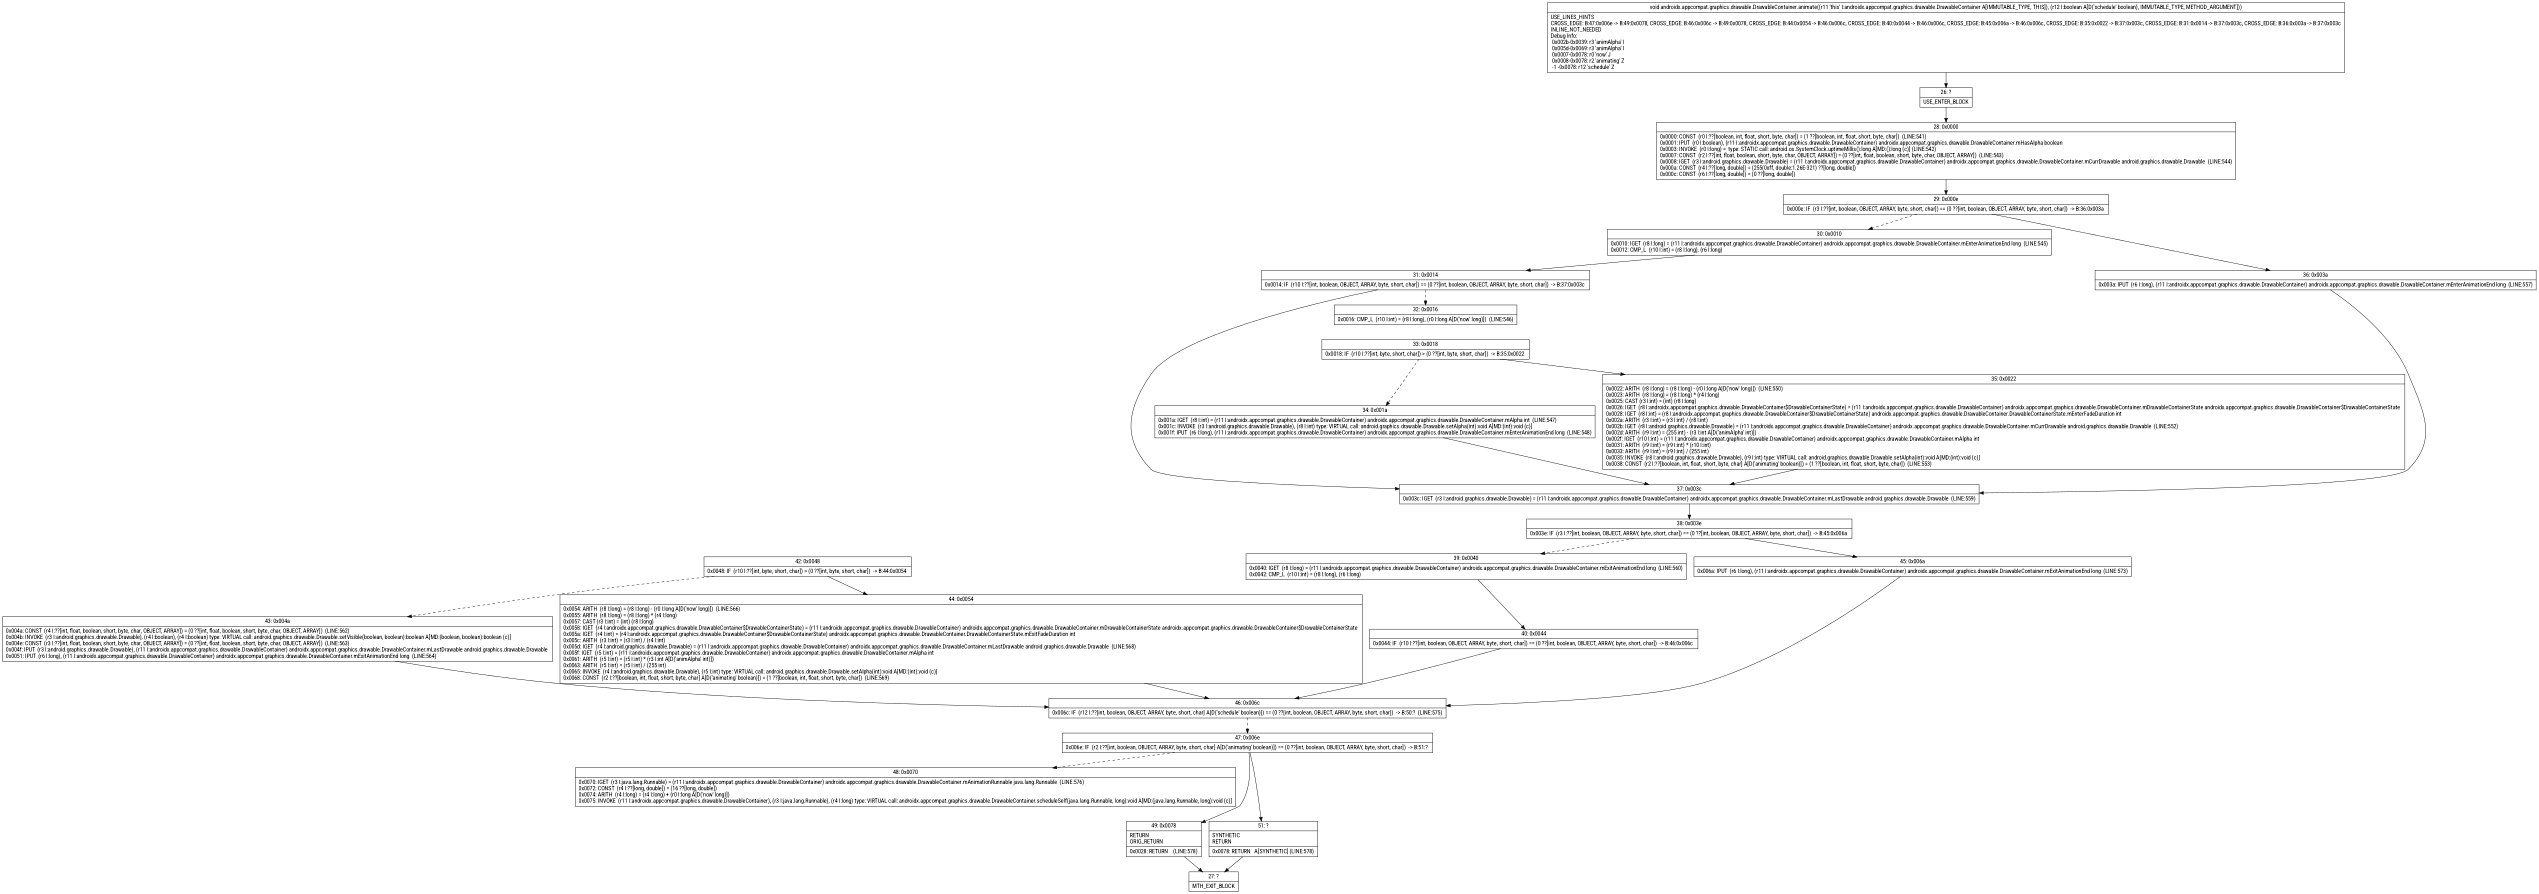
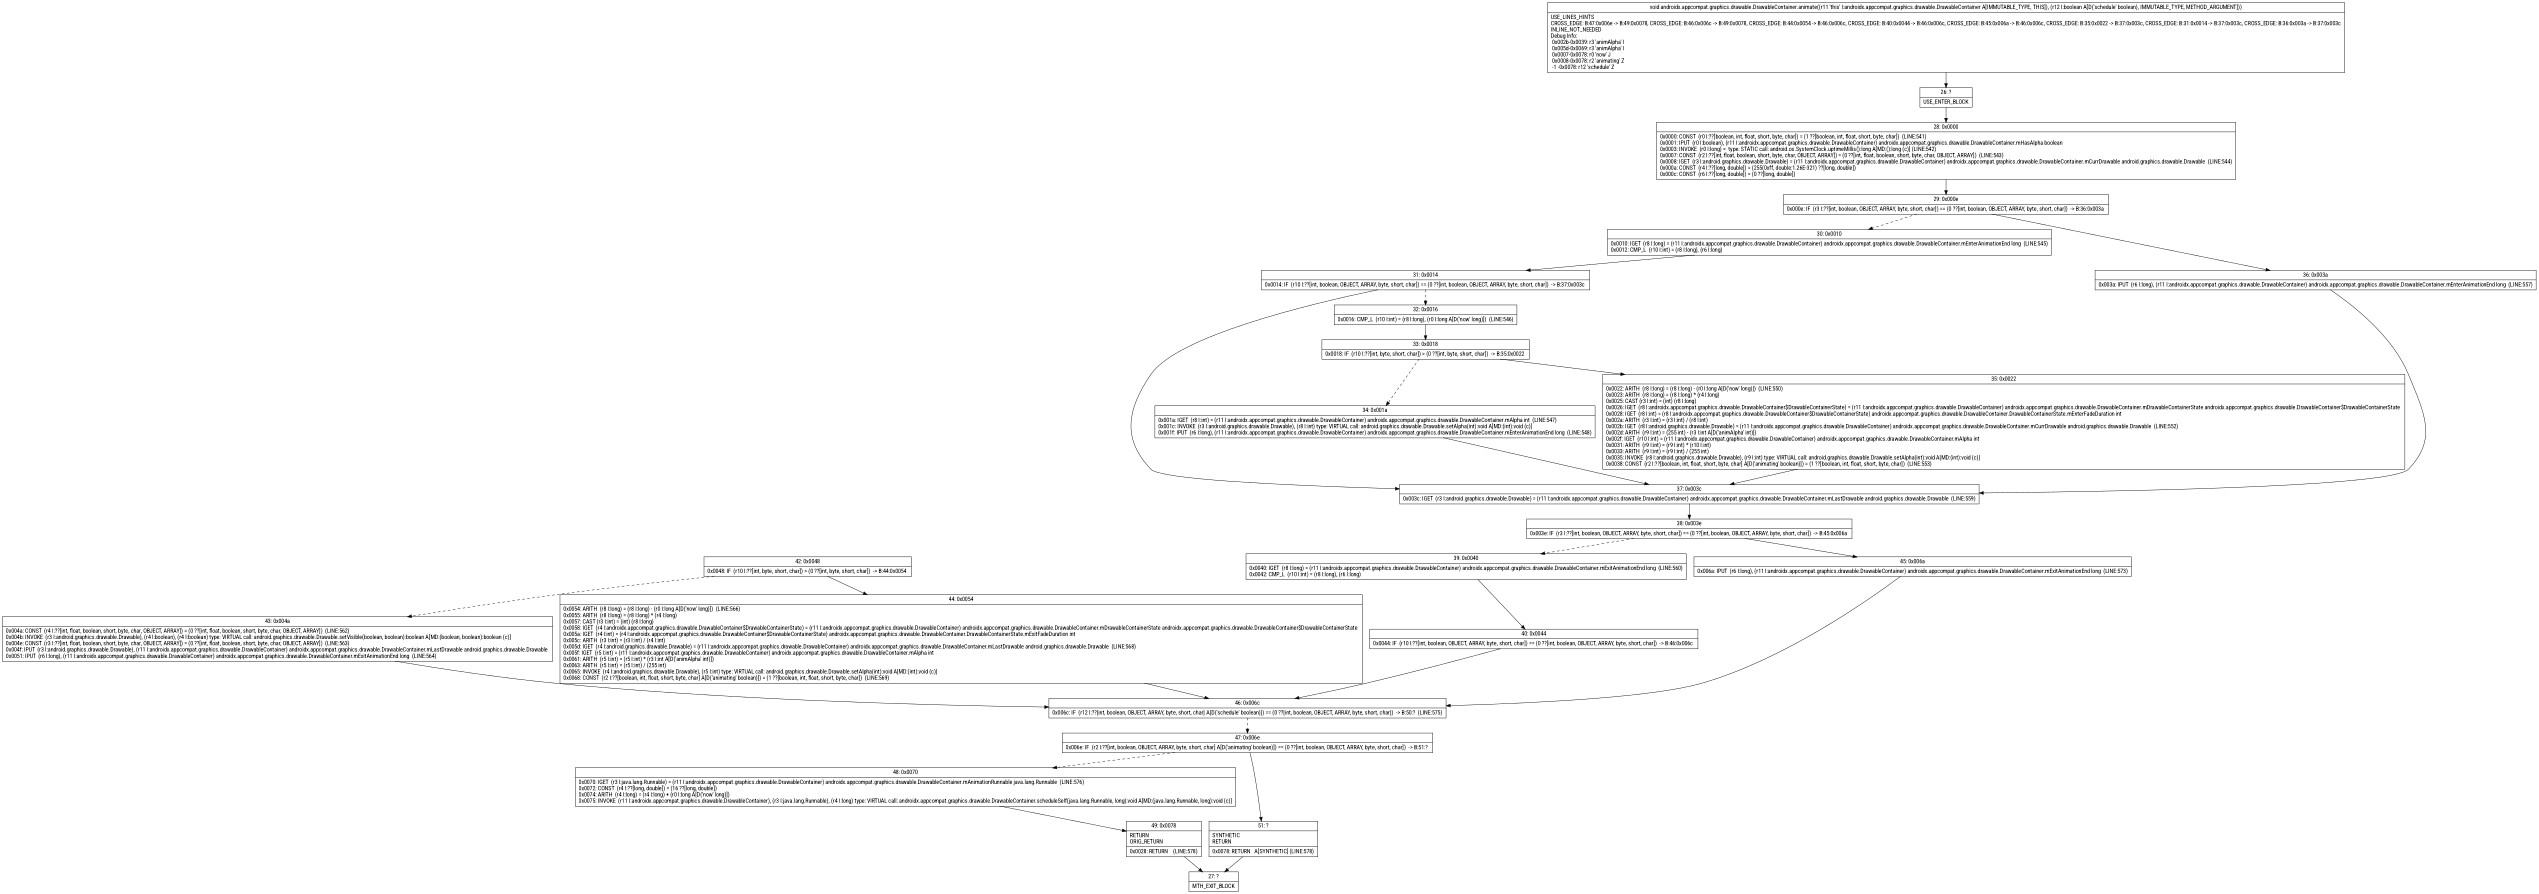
  digraph {
    fontname="Roboto Condensed"
    node [fontname="Roboto Condensed" shape=record]
    edge [fontname="Roboto Condensed"]
    n1 [label="{26\:\ ?|USE_ENTER_BLOCK\l}"]
    n2 [label="{28\:\ 0x0000|0x0000: CONST  (r0 I:??[boolean, int, float, short, byte, char]) = (1 ??[boolean, int, float, short, byte, char])  (LINE:541)\l0x0001: IPUT  (r0 I:boolean), (r11 I:androidx.appcompat.graphics.drawable.DrawableContainer) androidx.appcompat.graphics.drawable.DrawableContainer.mHasAlpha boolean \l0x0003: INVOKE  (r0 I:long) =  type: STATIC call: android.os.SystemClock.uptimeMillis():long A[MD:():long (c)] (LINE:542)\l0x0007: CONST  (r2 I:??[int, float, boolean, short, byte, char, OBJECT, ARRAY]) = (0 ??[int, float, boolean, short, byte, char, OBJECT, ARRAY])  (LINE:543)\l0x0008: IGET  (r3 I:android.graphics.drawable.Drawable) = (r11 I:androidx.appcompat.graphics.drawable.DrawableContainer) androidx.appcompat.graphics.drawable.DrawableContainer.mCurrDrawable android.graphics.drawable.Drawable  (LINE:544)\l0x000a: CONST  (r4 I:??[long, double]) = (255(0xff, double:1.26E\-321) ??[long, double]) \l0x000c: CONST  (r6 I:??[long, double]) = (0 ??[long, double]) \l}"]
    n3 [label="{29\:\ 0x000e|0x000e: IF  (r3 I:??[int, boolean, OBJECT, ARRAY, byte, short, char]) == (0 ??[int, boolean, OBJECT, ARRAY, byte, short, char])  \-\> B:36:0x003a \l}"]
    n4 [label="{30\:\ 0x0010|0x0010: IGET  (r8 I:long) = (r11 I:androidx.appcompat.graphics.drawable.DrawableContainer) androidx.appcompat.graphics.drawable.DrawableContainer.mEnterAnimationEnd long  (LINE:545)\l0x0012: CMP_L  (r10 I:int) = (r8 I:long), (r6 I:long) \l}"]
    n5 [label="{36\:\ 0x003a|0x003a: IPUT  (r6 I:long), (r11 I:androidx.appcompat.graphics.drawable.DrawableContainer) androidx.appcompat.graphics.drawable.DrawableContainer.mEnterAnimationEnd long  (LINE:557)\l}"]
    n6 [label="{31\:\ 0x0014|0x0014: IF  (r10 I:??[int, boolean, OBJECT, ARRAY, byte, short, char]) == (0 ??[int, boolean, OBJECT, ARRAY, byte, short, char])  \-\> B:37:0x003c \l}"]
    n7 [label="{37\:\ 0x003c|0x003c: IGET  (r3 I:android.graphics.drawable.Drawable) = (r11 I:androidx.appcompat.graphics.drawable.DrawableContainer) androidx.appcompat.graphics.drawable.DrawableContainer.mLastDrawable android.graphics.drawable.Drawable  (LINE:559)\l}"]
    n8 [label="{32\:\ 0x0016|0x0016: CMP_L  (r10 I:int) = (r8 I:long), (r0 I:long A[D('now' long)])  (LINE:546)\l}"]
    n9 [label="{33\:\ 0x0018|0x0018: IF  (r10 I:??[int, byte, short, char]) \> (0 ??[int, byte, short, char])  \-\> B:35:0x0022 \l}"]
    n10 [label="{38\:\ 0x003e|0x003e: IF  (r3 I:??[int, boolean, OBJECT, ARRAY, byte, short, char]) == (0 ??[int, boolean, OBJECT, ARRAY, byte, short, char])  \-\> B:45:0x006a \l}"]
    n11 [label="{34\:\ 0x001a|0x001a: IGET  (r8 I:int) = (r11 I:androidx.appcompat.graphics.drawable.DrawableContainer) androidx.appcompat.graphics.drawable.DrawableContainer.mAlpha int  (LINE:547)\l0x001c: INVOKE  (r3 I:android.graphics.drawable.Drawable), (r8 I:int) type: VIRTUAL call: android.graphics.drawable.Drawable.setAlpha(int):void A[MD:(int):void (c)]\l0x001f: IPUT  (r6 I:long), (r11 I:androidx.appcompat.graphics.drawable.DrawableContainer) androidx.appcompat.graphics.drawable.DrawableContainer.mEnterAnimationEnd long  (LINE:548)\l}"]
    n12 [label="{35\:\ 0x0022|0x0022: ARITH  (r8 I:long) = (r8 I:long) \- (r0 I:long A[D('now' long)])  (LINE:550)\l0x0023: ARITH  (r8 I:long) = (r8 I:long) * (r4 I:long) \l0x0025: CAST (r3 I:int) = (int) (r8 I:long) \l0x0026: IGET  (r8 I:androidx.appcompat.graphics.drawable.DrawableContainer$DrawableContainerState) = (r11 I:androidx.appcompat.graphics.drawable.DrawableContainer) androidx.appcompat.graphics.drawable.DrawableContainer.mDrawableContainerState androidx.appcompat.graphics.drawable.DrawableContainer$DrawableContainerState \l0x0028: IGET  (r8 I:int) = (r8 I:androidx.appcompat.graphics.drawable.DrawableContainer$DrawableContainerState) androidx.appcompat.graphics.drawable.DrawableContainer.DrawableContainerState.mEnterFadeDuration int \l0x002a: ARITH  (r3 I:int) = (r3 I:int) \/ (r8 I:int) \l0x002b: IGET  (r8 I:android.graphics.drawable.Drawable) = (r11 I:androidx.appcompat.graphics.drawable.DrawableContainer) androidx.appcompat.graphics.drawable.DrawableContainer.mCurrDrawable android.graphics.drawable.Drawable  (LINE:552)\l0x002d: ARITH  (r9 I:int) = (255 int) \- (r3 I:int A[D('animAlpha' int)]) \l0x002f: IGET  (r10 I:int) = (r11 I:androidx.appcompat.graphics.drawable.DrawableContainer) androidx.appcompat.graphics.drawable.DrawableContainer.mAlpha int \l0x0031: ARITH  (r9 I:int) = (r9 I:int) * (r10 I:int) \l0x0033: ARITH  (r9 I:int) = (r9 I:int) \/ (255 int) \l0x0035: INVOKE  (r8 I:android.graphics.drawable.Drawable), (r9 I:int) type: VIRTUAL call: android.graphics.drawable.Drawable.setAlpha(int):void A[MD:(int):void (c)]\l0x0038: CONST  (r2 I:??[boolean, int, float, short, byte, char] A[D('animating' boolean)]) = (1 ??[boolean, int, float, short, byte, char])  (LINE:553)\l}"]
    n13 [label="{39\:\ 0x0040|0x0040: IGET  (r8 I:long) = (r11 I:androidx.appcompat.graphics.drawable.DrawableContainer) androidx.appcompat.graphics.drawable.DrawableContainer.mExitAnimationEnd long  (LINE:560)\l0x0042: CMP_L  (r10 I:int) = (r8 I:long), (r6 I:long) \l}"]
    n14 [label="{45\:\ 0x006a|0x006a: IPUT  (r6 I:long), (r11 I:androidx.appcompat.graphics.drawable.DrawableContainer) androidx.appcompat.graphics.drawable.DrawableContainer.mExitAnimationEnd long  (LINE:573)\l}"]
    n15 [label="{40\:\ 0x0044|0x0044: IF  (r10 I:??[int, boolean, OBJECT, ARRAY, byte, short, char]) == (0 ??[int, boolean, OBJECT, ARRAY, byte, short, char])  \-\> B:46:0x006c \l}"]
    n16 [label="{46\:\ 0x006c|0x006c: IF  (r12 I:??[int, boolean, OBJECT, ARRAY, byte, short, char] A[D('schedule' boolean)]) == (0 ??[int, boolean, OBJECT, ARRAY, byte, short, char])  \-\> B:50:?  (LINE:575)\l}"]
    n17 [label="{47\:\ 0x006e|0x006e: IF  (r2 I:??[int, boolean, OBJECT, ARRAY, byte, short, char] A[D('animating' boolean)]) == (0 ??[int, boolean, OBJECT, ARRAY, byte, short, char])  \-\> B:51:? \l}"]
    n18 [label="{42\:\ 0x0048|0x0048: IF  (r10 I:??[int, byte, short, char]) \> (0 ??[int, byte, short, char])  \-\> B:44:0x0054 \l}"]
    n19 [label="{43\:\ 0x004a|0x004a: CONST  (r4 I:??[int, float, boolean, short, byte, char, OBJECT, ARRAY]) = (0 ??[int, float, boolean, short, byte, char, OBJECT, ARRAY])  (LINE:562)\l0x004b: INVOKE  (r3 I:android.graphics.drawable.Drawable), (r4 I:boolean), (r4 I:boolean) type: VIRTUAL call: android.graphics.drawable.Drawable.setVisible(boolean, boolean):boolean A[MD:(boolean, boolean):boolean (c)]\l0x004e: CONST  (r3 I:??[int, float, boolean, short, byte, char, OBJECT, ARRAY]) = (0 ??[int, float, boolean, short, byte, char, OBJECT, ARRAY])  (LINE:563)\l0x004f: IPUT  (r3 I:android.graphics.drawable.Drawable), (r11 I:androidx.appcompat.graphics.drawable.DrawableContainer) androidx.appcompat.graphics.drawable.DrawableContainer.mLastDrawable android.graphics.drawable.Drawable \l0x0051: IPUT  (r6 I:long), (r11 I:androidx.appcompat.graphics.drawable.DrawableContainer) androidx.appcompat.graphics.drawable.DrawableContainer.mExitAnimationEnd long  (LINE:564)\l}"]
    n20 [label="{44\:\ 0x0054|0x0054: ARITH  (r8 I:long) = (r8 I:long) \- (r0 I:long A[D('now' long)])  (LINE:566)\l0x0055: ARITH  (r8 I:long) = (r8 I:long) * (r4 I:long) \l0x0057: CAST (r3 I:int) = (int) (r8 I:long) \l0x0058: IGET  (r4 I:androidx.appcompat.graphics.drawable.DrawableContainer$DrawableContainerState) = (r11 I:androidx.appcompat.graphics.drawable.DrawableContainer) androidx.appcompat.graphics.drawable.DrawableContainer.mDrawableContainerState androidx.appcompat.graphics.drawable.DrawableContainer$DrawableContainerState \l0x005a: IGET  (r4 I:int) = (r4 I:androidx.appcompat.graphics.drawable.DrawableContainer$DrawableContainerState) androidx.appcompat.graphics.drawable.DrawableContainer.DrawableContainerState.mExitFadeDuration int \l0x005c: ARITH  (r3 I:int) = (r3 I:int) \/ (r4 I:int) \l0x005d: IGET  (r4 I:android.graphics.drawable.Drawable) = (r11 I:androidx.appcompat.graphics.drawable.DrawableContainer) androidx.appcompat.graphics.drawable.DrawableContainer.mLastDrawable android.graphics.drawable.Drawable  (LINE:568)\l0x005f: IGET  (r5 I:int) = (r11 I:androidx.appcompat.graphics.drawable.DrawableContainer) androidx.appcompat.graphics.drawable.DrawableContainer.mAlpha int \l0x0061: ARITH  (r5 I:int) = (r5 I:int) * (r3 I:int A[D('animAlpha' int)]) \l0x0063: ARITH  (r5 I:int) = (r5 I:int) \/ (255 int) \l0x0065: INVOKE  (r4 I:android.graphics.drawable.Drawable), (r5 I:int) type: VIRTUAL call: android.graphics.drawable.Drawable.setAlpha(int):void A[MD:(int):void (c)]\l0x0068: CONST  (r2 I:??[boolean, int, float, short, byte, char] A[D('animating' boolean)]) = (1 ??[boolean, int, float, short, byte, char])  (LINE:569)\l}"]
    n21 [label="{48\:\ 0x0070|0x0070: IGET  (r3 I:java.lang.Runnable) = (r11 I:androidx.appcompat.graphics.drawable.DrawableContainer) androidx.appcompat.graphics.drawable.DrawableContainer.mAnimationRunnable java.lang.Runnable  (LINE:576)\l0x0072: CONST  (r4 I:??[long, double]) = (16 ??[long, double]) \l0x0074: ARITH  (r4 I:long) = (r4 I:long) + (r0 I:long A[D('now' long)]) \l0x0075: INVOKE  (r11 I:androidx.appcompat.graphics.drawable.DrawableContainer), (r3 I:java.lang.Runnable), (r4 I:long) type: VIRTUAL call: androidx.appcompat.graphics.drawable.DrawableContainer.scheduleSelf(java.lang.Runnable, long):void A[MD:(java.lang.Runnable, long):void (c)]\l}"]
    n22 [label="{51\:\ ?|SYNTHETIC\lRETURN\l|0x0078: RETURN   A[SYNTHETIC] (LINE:578)\l}"]
    n23 [label="{49\:\ 0x0078|RETURN\lORIG_RETURN\l|0x0028: RETURN    (LINE:578)\l}"]
    n24 [label="{27\:\ ?|MTH_EXIT_BLOCK\l}"]
    n25 [label="{void androidx.appcompat.graphics.drawable.DrawableContainer.animate((r11 'this' I:androidx.appcompat.graphics.drawable.DrawableContainer A[IMMUTABLE_TYPE, THIS]), (r12 I:boolean A[D('schedule' boolean), IMMUTABLE_TYPE, METHOD_ARGUMENT]))  | USE_LINES_HINTS\lCROSS_EDGE: B:47:0x006e \-\> B:49:0x0078, CROSS_EDGE: B:46:0x006c \-\> B:49:0x0078, CROSS_EDGE: B:44:0x0054 \-\> B:46:0x006c, CROSS_EDGE: B:40:0x0044 \-\> B:46:0x006c, CROSS_EDGE: B:45:0x006a \-\> B:46:0x006c, CROSS_EDGE: B:35:0x0022 \-\> B:37:0x003c, CROSS_EDGE: B:31:0x0014 \-\> B:37:0x003c, CROSS_EDGE: B:36:0x003a \-\> B:37:0x003c\lINLINE_NOT_NEEDED\lDebug Info:\l  0x002b\-0x0039: r3 'animAlpha' I\l  0x005d\-0x0069: r3 'animAlpha' I\l  0x0007\-0x0078: r0 'now' J\l  0x0008\-0x0078: r2 'animating' Z\l  \-1 \-0x0078: r12 'schedule' Z\l}"]
    n1 -> n2
    n2 -> n3
    n3 -> n4 [style=dashed]
    n3 -> n5
    n4 -> n6
    n5 -> n7
    n6 -> n7
    n6 -> n8 [style=dashed]
    n7 -> n10
+   n8 -> n9
    n9 -> n11 [style=dashed]
    n9 -> n12
    n10 -> n13 [style=dashed]
    n10 -> n14
    n11 -> n7
    n12 -> n7
    n13 -> n15
    n14 -> n16
    n15 -> n16
    n16 -> n17 [style=dashed]
    n17 -> n21 [style=dashed]
    n17 -> n22
    n18 -> n19 [style=dashed]
    n18 -> n20
    n19 -> n16
    n20 -> n16
-   n17 -> n23
+   n21 -> n23
    n22 -> n24
    n23 -> n24
    n25 -> n1
  }
